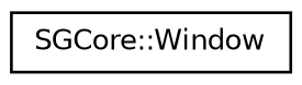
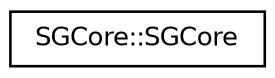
  digraph {
    rankdir=TB
    fontname="DejaVu Sans"
-   n1 [color=black fillcolor=white fontname="DejaVu Sans" fontsize=10 height=0.2 label="SGCore::Window" shape=record style=filled width=0.4]
+   n1 [color=black fillcolor=white fontname="DejaVu Sans" fontsize=10 height=0.2 label="SGCore::SGCore" shape=record style=filled width=0.4]
  }
